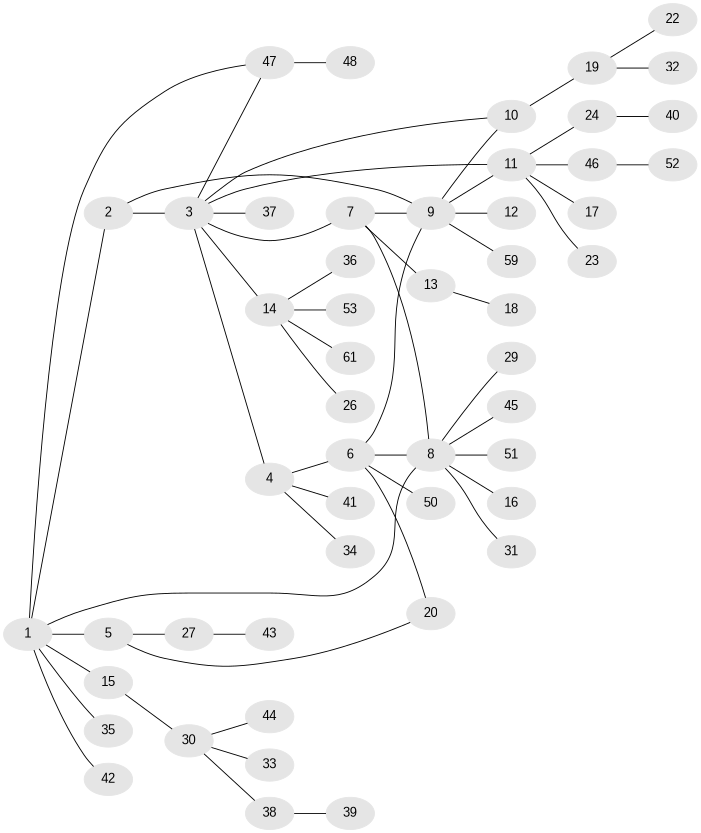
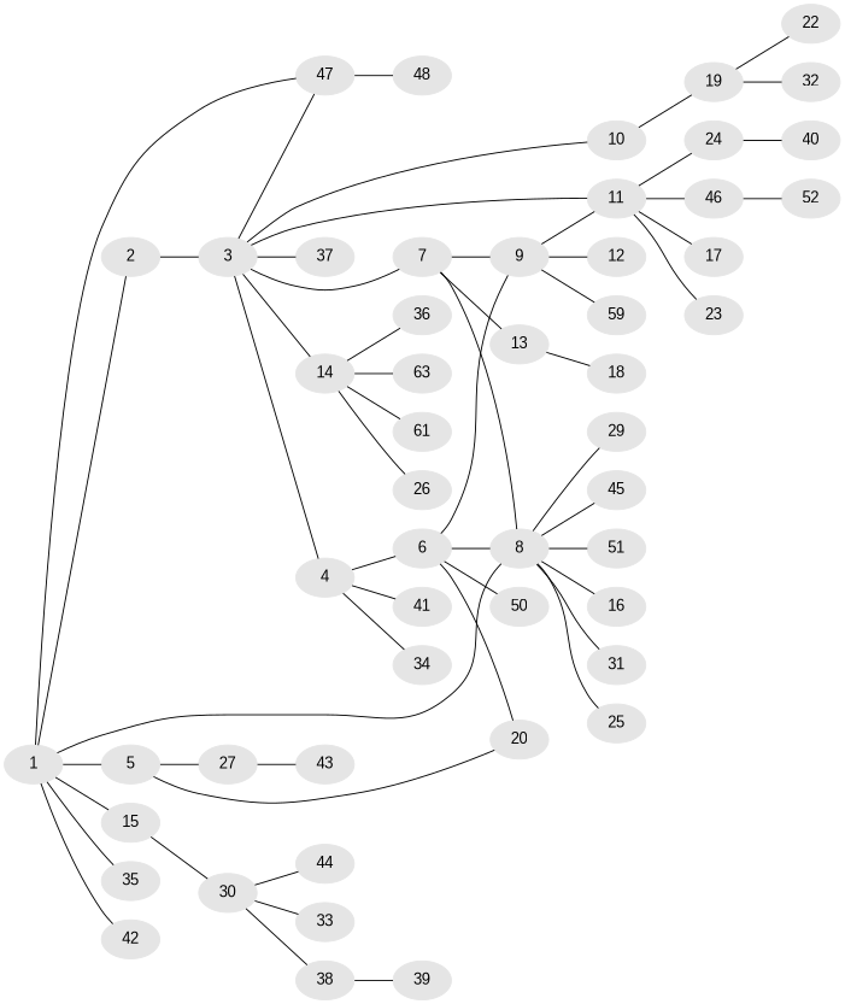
  graph {
    fontname="Liberation Sans"
    rankdir=LR
    node [color=gray90 fontname="Liberation Sans" style=filled]
    edge [fontname="Liberation Sans"]
    1
    2
    5
    8
    15
    35
    42
    47
    3
    9
    27
    20
    16
+   25
    29
    31
    45
    51
    30
    48
    4
    7
    10
    11
    14
    37
    12
    n28 [label=59]
    6
    34
    41
    13
    19
    17
    23
    24
    46
    n38 [label=61]
    26
    36
-   53
+   53 [label=63]
    50
    43
    18
    22
    32
    40
    52
    44
    33
    38
    39
    1 -- 2
    1 -- 5
    1 -- 8
    1 -- 15
    1 -- 35
    1 -- 42
    1 -- 47
    2 -- 3
-   2 -- 9
    5 -- 27
    5 -- 20
    8 -- 16
+   8 -- 25
    8 -- 29
    8 -- 31
    8 -- 45
    8 -- 51
    15 -- 30
    47 -- 48
    3 -- 47
    3 -- 4
    3 -- 7
    3 -- 10
    3 -- 11
    3 -- 14
    3 -- 37
-   9 -- 10
    9 -- 11
    9 -- 12
    9 -- n28
    27 -- 43
    30 -- 44
    30 -- 33
    30 -- 38
    4 -- 6
    4 -- 34
    4 -- 41
    7 -- 8
    7 -- 9
    7 -- 13
    10 -- 19
    11 -- 17
    11 -- 23
    11 -- 24
    11 -- 46
    14 -- n38
    14 -- 26
    14 -- 36
    14 -- 53
    6 -- 8
    6 -- 9
    6 -- 20
    6 -- 50
    13 -- 18
    19 -- 22
    19 -- 32
    24 -- 40
    46 -- 52
    38 -- 39
  }
